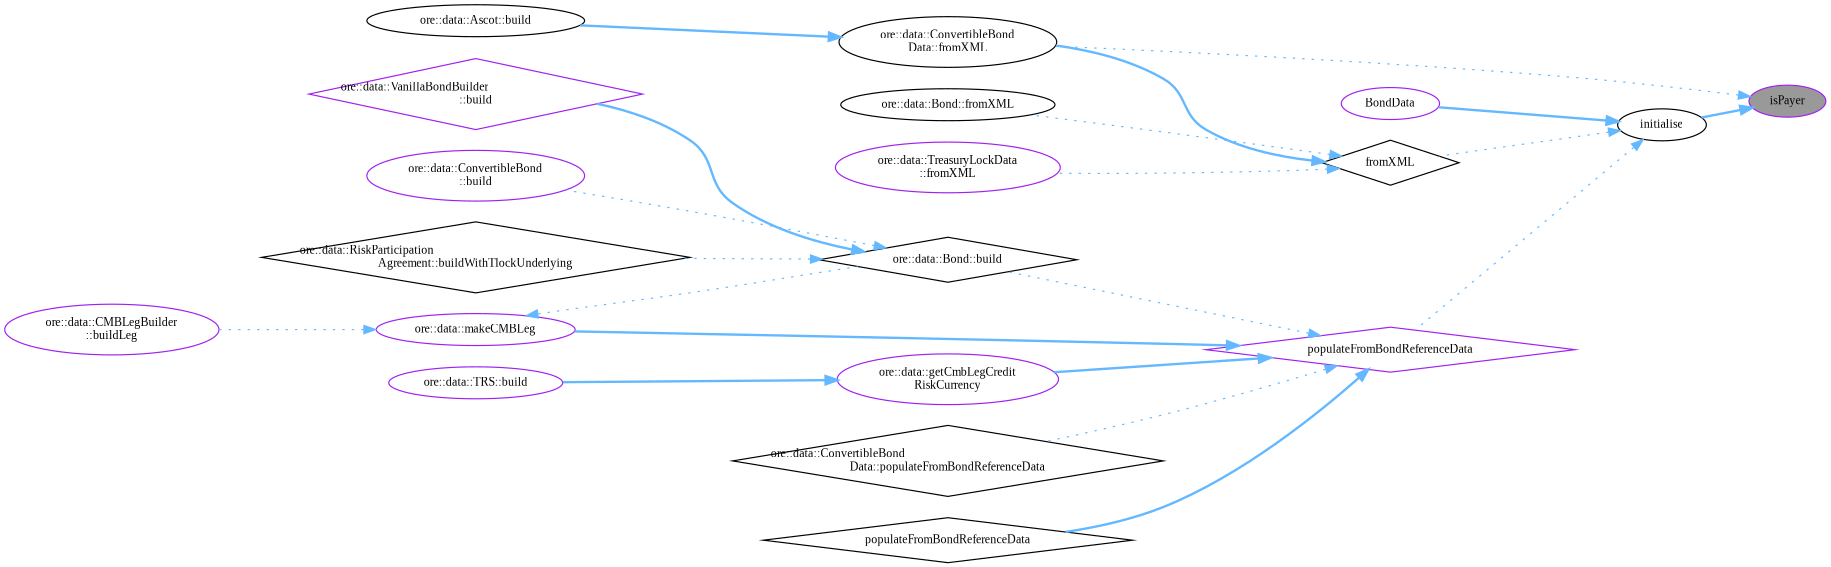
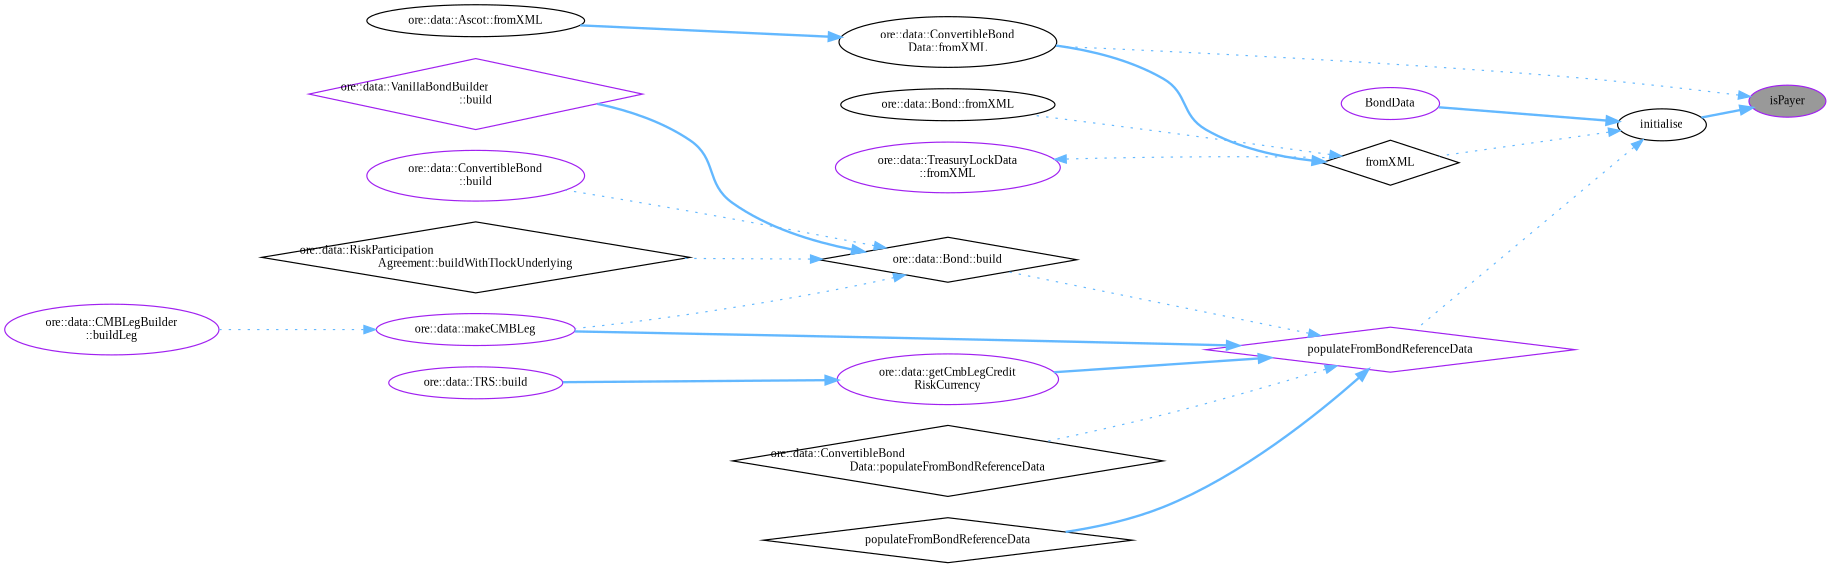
  digraph {
    fontname="Liberation Serif"
    rankdir=RL
    node [color=purple fillcolor=white fontname="Liberation Serif" fontsize=10 shape=ellipse style=filled]
    edge [color=steelblue1 dir=back fontname="Liberation Serif" fontsize=10 labelfontname=Helvetica labelfontsize=10 style=dotted]
    n1 [fillcolor=grey60 fontcolor=black height=0.2 label=isPayer width=0.4]
    n2 [color=black height=0.2 label=initialise width=0.4]
    n3 [color=black height=0.2 label="ore::data::ConvertibleBond\lData::fromXML" width=0.4]
    n4 [color=black height=0.2 label="ore::data::Bond::build" shape=diamond width=0.4]
    n5 [height=0.2 label="ore::data::VanillaBondBuilder\l::build" shape=diamond width=0.4]
    n6 [height=0.2 label="ore::data::ConvertibleBond\l::build" width=0.4]
    n7 [color=black height=0.2 label="ore::data::RiskParticipation\lAgreement::buildWithTlockUnderlying" shape=diamond width=0.4]
    n8 [height=0.2 label="ore::data::makeCMBLeg" width=0.4]
    n9 [height=0.2 label=BondData width=0.4]
    n10 [color=black height=0.2 label=fromXML shape=diamond width=0.4]
    n11 [height=0.2 label=populateFromBondReferenceData shape=diamond width=0.4]
    n12 [height=0.2 label="ore::data::CMBLegBuilder\l::buildLeg" width=0.4]
    n13 [color=black height=0.2 label="ore::data::Bond::fromXML" width=0.4]
    n14 [height=0.2 label="ore::data::TreasuryLockData\l::fromXML" width=0.4]
    n15 [height=0.2 label="ore::data::getCmbLegCredit\lRiskCurrency" width=0.4]
    n16 [color=black height=0.2 label="ore::data::ConvertibleBond\lData::populateFromBondReferenceData" shape=diamond width=0.4]
    n17 [color=black height=0.2 label=populateFromBondReferenceData shape=diamond width=0.4]
-   n18 [color=black height=0.2 label="ore::data::Ascot::build" width=0.4]
+   n18 [color=black height=0.2 label="ore::data::Ascot::fromXML" width=0.4]
    n19 [height=0.2 label="ore::data::TRS::build" width=0.4]
    n1 -> n2 [style=bold]
    n1 -> n3
    n2 -> n9 [style=bold]
    n2 -> n10
    n2 -> n11
    n3 -> n18 [style=bold]
    n4 -> n5 [style=bold]
    n4 -> n6
    n4 -> n7
-   n8 -> n4
+   n4 -> n8
    n8 -> n12
    n10 -> n3 [style=bold]
    n10 -> n13
-   n10 -> n14
+   n14 -> n10
    n11 -> n4
    n11 -> n8 [style=bold]
    n11 -> n15 [style=bold]
    n11 -> n16
    n11 -> n17 [style=bold]
    n15 -> n19 [style=bold]
  }
